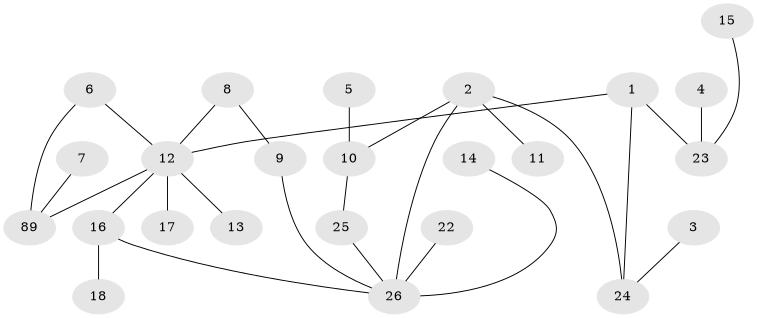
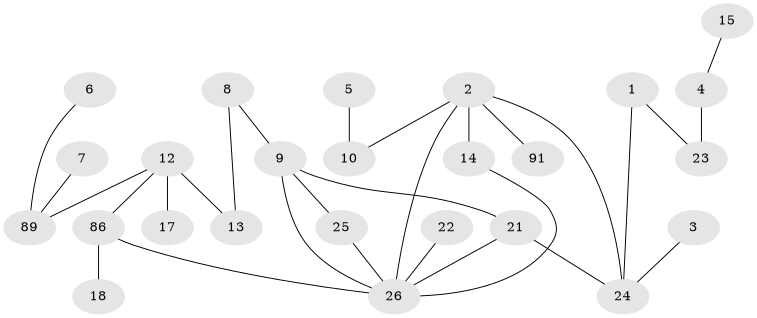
  graph {
    node [color=gray90 style=filled]
    edge [weight=1.0]
    1
    12
    23
    24
    n5 [label=89]
    13
-   16
+   16 [label=86]
    17
    2
    10
-   11
+   11 [label=91]
    14
    26
    25
    3
    4
    5
    6
    7
    8
    9
+   21
    18
    15
    22
-   1 -- 12
    1 -- 23
    1 -- 24
    12 -- n5
    12 -- 13
    12 -- 16
    12 -- 17
    16 -- 26
    16 -- 18
    2 -- 24
    2 -- 10
    2 -- 11
+   2 -- 14
    2 -- 26
-   10 -- 25
+   9 -- 25
    14 -- 26
    25 -- 26
    3 -- 24
    4 -- 23
    5 -- 10
-   6 -- 12
    6 -- n5
    7 -- n5
-   8 -- 12
+   8 -- 13
    8 -- 9
    9 -- 26
-   15 -- 23
+   9 -- 21
+   21 -- 24
+   21 -- 26
+   15 -- 4
    22 -- 26
  }
